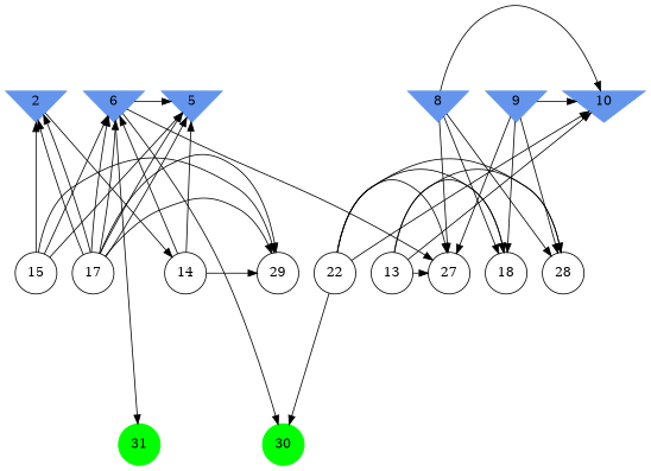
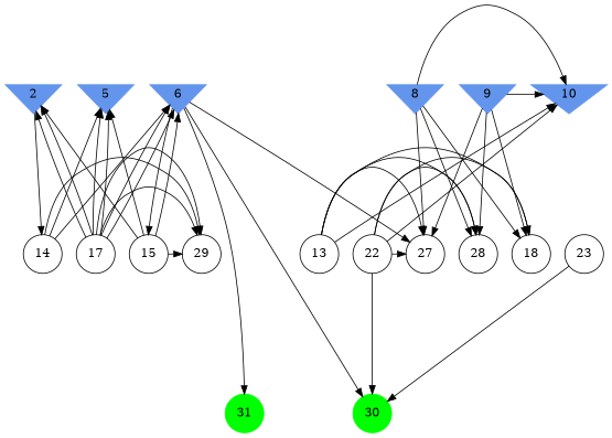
  digraph {
    ranksep=2.0
    node [color=black shape=circle]
    2 [color=cornflowerblue shape=invtriangle style=filled]
    5 [color=cornflowerblue shape=invtriangle style=filled]
    6 [color=cornflowerblue shape=invtriangle style=filled]
    8 [color=cornflowerblue shape=invtriangle style=filled]
    9 [color=cornflowerblue shape=invtriangle style=filled]
    10 [color=cornflowerblue shape=invtriangle style=filled]
    13
    14
    15
    17
    18
    22
+   23
    27
    28
    29
    30 [color=green style=filled]
    31 [color=green style=filled]
    subgraph sub_1 {
      rank=same
      2
      5
      6
      8
      9
      10
    }
    subgraph sub_2 {
      rank=same
      13
      14
      15
      17
      18
      22
+     23
      27
      28
      29
    }
    subgraph sub_3 {
      rank=same
      30
      31
    }
    2 -> 14
-   6 -> 5
+   6 -> 15
    6 -> 27
    6 -> 30
    6 -> 31
    8 -> 10
    8 -> 18
    8 -> 27
    8 -> 28
    9 -> 10
    9 -> 18
    9 -> 27
    9 -> 28
    13 -> 10
    13 -> 18
    13 -> 27
    13 -> 28
    14 -> 5
    14 -> 6
    14 -> 29
    15 -> 2
    15 -> 5
    15 -> 6
    15 -> 29
    17 -> 2
    17 -> 2
    17 -> 5
    17 -> 5
    17 -> 6
    17 -> 6
    17 -> 29
    17 -> 29
    22 -> 10
    22 -> 18
    22 -> 27
    22 -> 28
    22 -> 30
+   23 -> 30
  }
